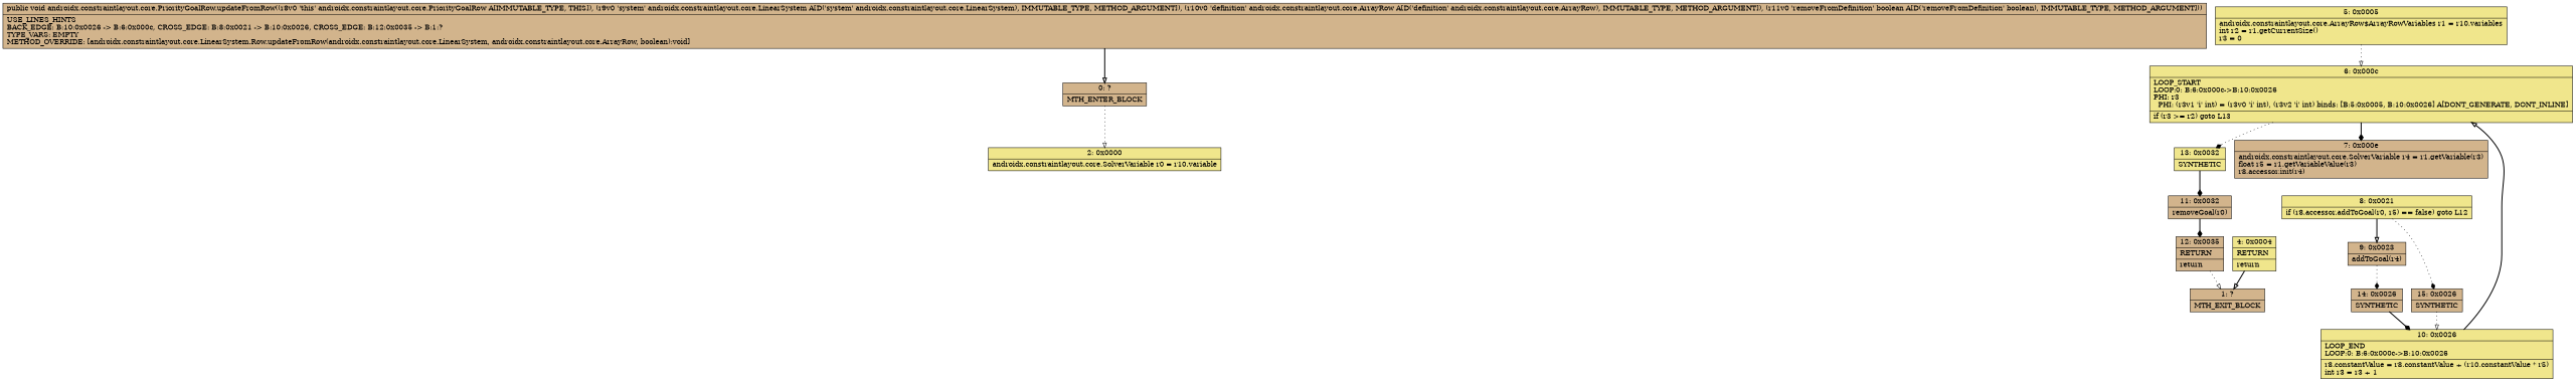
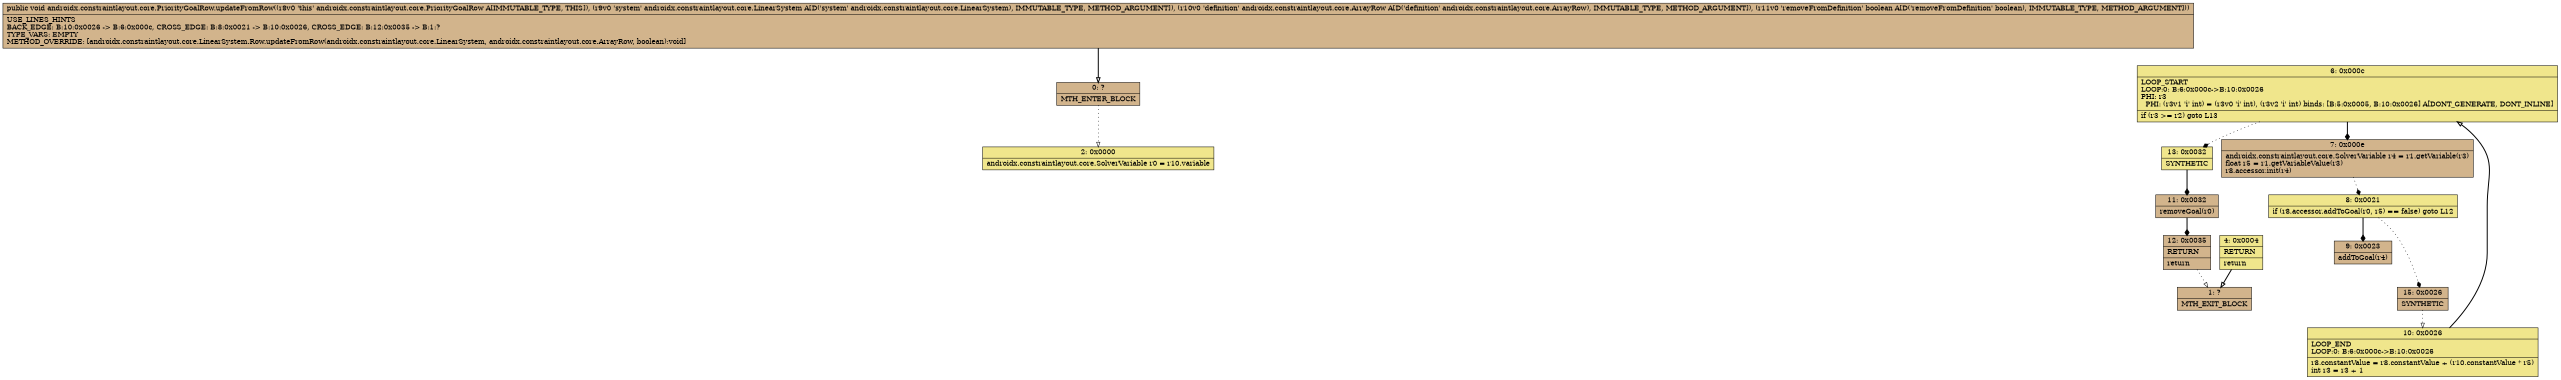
  digraph {
    node [fillcolor=tan shape=record style=filled]
    edge [arrowhead=onormal style=dotted]
    n1 [label="{0\:\ ?|MTH_ENTER_BLOCK\l}"]
    n2 [fillcolor=khaki label="{2\:\ 0x0000|androidx.constraintlayout.core.SolverVariable r0 = r10.variable\l}"]
    n3 [fillcolor=khaki label="{4\:\ 0x0004|RETURN\l|return\l}"]
    n4 [label="{1\:\ ?|MTH_EXIT_BLOCK\l}"]
-   n5 [fillcolor=khaki label="{5\:\ 0x0005|androidx.constraintlayout.core.ArrayRow$ArrayRowVariables r1 = r10.variables\lint r2 = r1.getCurrentSize()\lr3 = 0\l}"]
    n6 [fillcolor=khaki label="{6\:\ 0x000c|LOOP_START\lLOOP:0: B:6:0x000c\-\>B:10:0x0026\lPHI: r3 \l  PHI: (r3v1 'i' int) = (r3v0 'i' int), (r3v2 'i' int) binds: [B:5:0x0005, B:10:0x0026] A[DONT_GENERATE, DONT_INLINE]\l|if (r3 \>= r2) goto L13\l}"]
    n7 [label="{7\:\ 0x000e|androidx.constraintlayout.core.SolverVariable r4 = r1.getVariable(r3)\lfloat r5 = r1.getVariableValue(r3)\lr8.accessor.init(r4)\l}"]
    n8 [fillcolor=khaki label="{13\:\ 0x0032|SYNTHETIC\l}"]
    n9 [fillcolor=khaki label="{8\:\ 0x0021|if (r8.accessor.addToGoal(r0, r5) == false) goto L12\l}"]
    n10 [label="{11\:\ 0x0032|removeGoal(r0)\l}"]
    n11 [label="{9\:\ 0x0023|addToGoal(r4)\l}"]
    n12 [label="{15\:\ 0x0026|SYNTHETIC\l}"]
-   n13 [label="{14\:\ 0x0026|SYNTHETIC\l}"]
    n14 [fillcolor=khaki label="{10\:\ 0x0026|LOOP_END\lLOOP:0: B:6:0x000c\-\>B:10:0x0026\l|r8.constantValue = r8.constantValue + (r10.constantValue * r5)\lint r3 = r3 + 1\l}"]
    n15 [label="{12\:\ 0x0035|RETURN\l|return\l}"]
    n16 [label="{public void androidx.constraintlayout.core.PriorityGoalRow.updateFromRow((r8v0 'this' androidx.constraintlayout.core.PriorityGoalRow A[IMMUTABLE_TYPE, THIS]), (r9v0 'system' androidx.constraintlayout.core.LinearSystem A[D('system' androidx.constraintlayout.core.LinearSystem), IMMUTABLE_TYPE, METHOD_ARGUMENT]), (r10v0 'definition' androidx.constraintlayout.core.ArrayRow A[D('definition' androidx.constraintlayout.core.ArrayRow), IMMUTABLE_TYPE, METHOD_ARGUMENT]), (r11v0 'removeFromDefinition' boolean A[D('removeFromDefinition' boolean), IMMUTABLE_TYPE, METHOD_ARGUMENT]))  | USE_LINES_HINTS\lBACK_EDGE: B:10:0x0026 \-\> B:6:0x000c, CROSS_EDGE: B:8:0x0021 \-\> B:10:0x0026, CROSS_EDGE: B:12:0x0035 \-\> B:1:?\lTYPE_VARS: EMPTY\lMETHOD_OVERRIDE: [androidx.constraintlayout.core.LinearSystem.Row.updateFromRow(androidx.constraintlayout.core.LinearSystem, androidx.constraintlayout.core.ArrayRow, boolean):void]\l}"]
    n1 -> n2
    n3 -> n4 [style=bold]
-   n5 -> n6
    n6 -> n7 [arrowhead=diamond style=bold]
    n6 -> n8 [arrowhead=diamond]
+   n7 -> n9 [arrowhead=diamond]
    n8 -> n10 [arrowhead=diamond style=bold]
-   n9 -> n11 [style=bold]
+   n9 -> n11 [arrowhead=diamond style=bold]
    n9 -> n12 [arrowhead=diamond]
    n10 -> n15 [arrowhead=diamond style=bold]
-   n11 -> n13 [arrowhead=diamond]
    n12 -> n14
-   n13 -> n14 [arrowhead=diamond style=bold]
    n14 -> n6 [style=bold]
    n15 -> n4
    n16 -> n1 [style=bold]
  }
